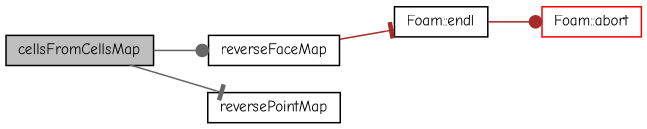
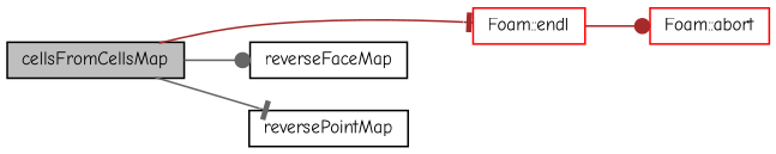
  digraph {
    fontname="Comic Neue"
    rankdir=LR
    node [color=black fontname="Comic Neue" fontsize=10 shape=record]
    edge [arrowhead=tee color=brown fontname="Comic Neue" fontsize=10 labelfontname=FreeSans labelfontsize=10 style=solid]
    n1 [fillcolor=grey75 fontcolor=black height=0.2 label=cellsFromCellsMap style=filled width=0.4]
-   n2 [height=0.2 label="Foam::endl" width=0.4]
+   n2 [color=red height=0.2 label="Foam::endl" width=0.4]
    n3 [height=0.2 label=reverseFaceMap width=0.4]
    n4 [height=0.2 label=reversePointMap width=0.4]
    n5 [color=red height=0.2 label="Foam::abort" width=0.4]
-   n3 -> n2
+   n1 -> n2
    n1 -> n3 [arrowhead=dot color=gray40]
    n1 -> n4 [color=gray40]
    n2 -> n5 [arrowhead=dot]
  }
